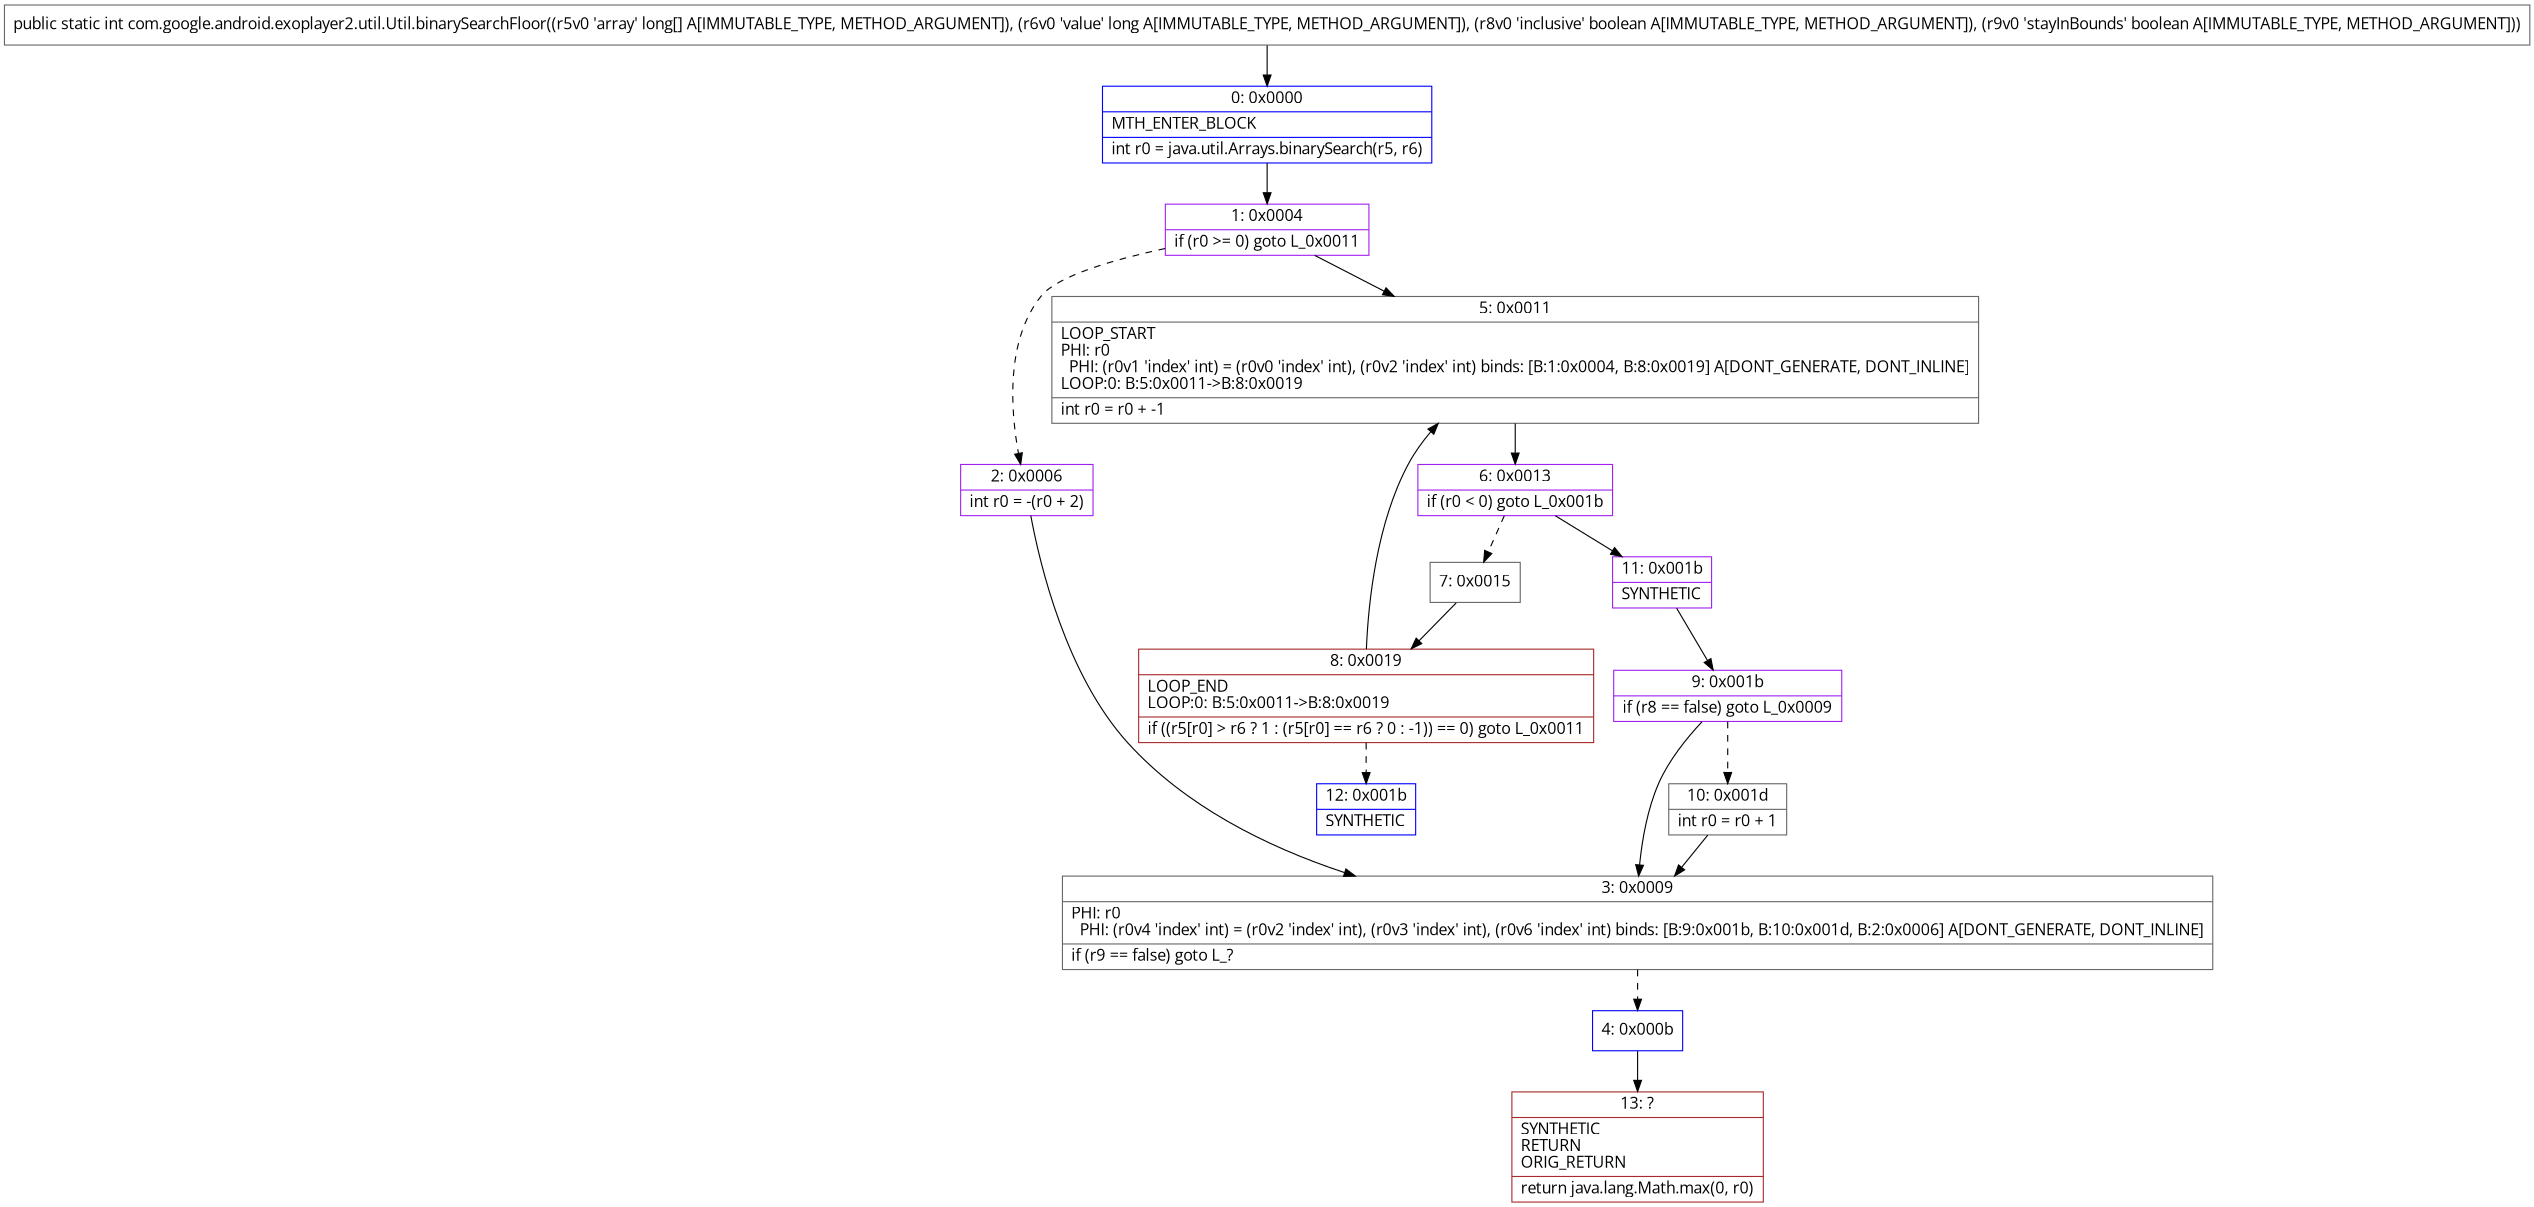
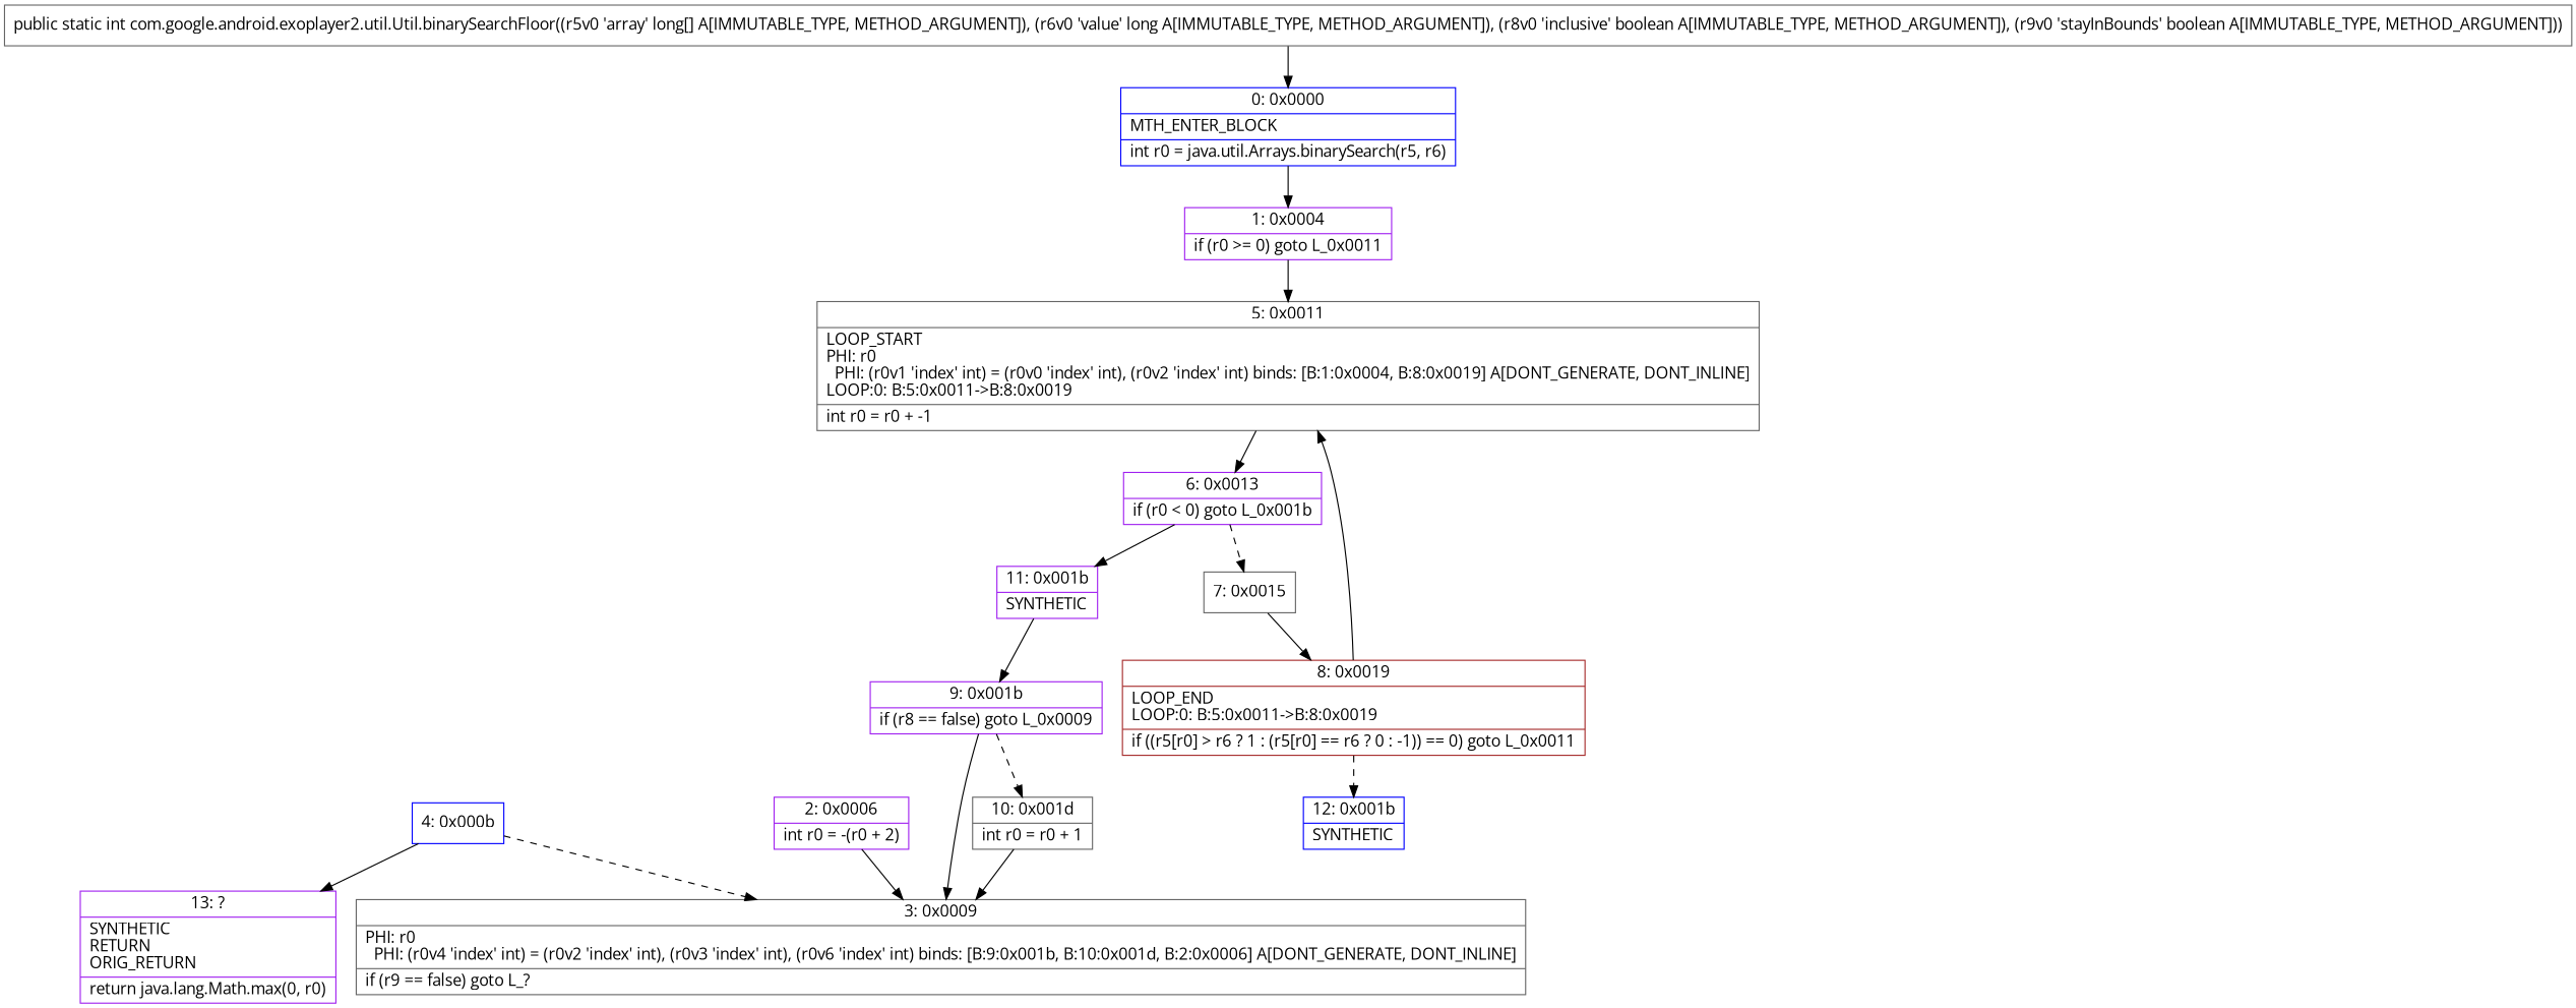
  digraph {
    fontname="Open Sans"
    node [color=purple fontname="Open Sans" shape=record]
    edge [fontname="Open Sans"]
    n1 [color=blue label="{0\:\ 0x0000|MTH_ENTER_BLOCK\l|int r0 = java.util.Arrays.binarySearch(r5, r6)\l}"]
    n2 [label="{1\:\ 0x0004|if (r0 \>= 0) goto L_0x0011\l}"]
    n3 [label="{2\:\ 0x0006|int r0 = \-(r0 + 2)\l}"]
    n4 [color=gray40 label="{5\:\ 0x0011|LOOP_START\lPHI: r0 \l  PHI: (r0v1 'index' int) = (r0v0 'index' int), (r0v2 'index' int) binds: [B:1:0x0004, B:8:0x0019] A[DONT_GENERATE, DONT_INLINE]\lLOOP:0: B:5:0x0011\-\>B:8:0x0019\l|int r0 = r0 + \-1\l}"]
    n5 [color=gray40 label="{3\:\ 0x0009|PHI: r0 \l  PHI: (r0v4 'index' int) = (r0v2 'index' int), (r0v3 'index' int), (r0v6 'index' int) binds: [B:9:0x001b, B:10:0x001d, B:2:0x0006] A[DONT_GENERATE, DONT_INLINE]\l|if (r9 == false) goto L_?\l}"]
    n6 [label="{6\:\ 0x0013|if (r0 \< 0) goto L_0x001b\l}"]
    n7 [color=blue label="{4\:\ 0x000b}"]
-   n8 [color=brown label="{13\:\ ?|SYNTHETIC\lRETURN\lORIG_RETURN\l|return java.lang.Math.max(0, r0)\l}"]
+   n8 [label="{13\:\ ?|SYNTHETIC\lRETURN\lORIG_RETURN\l|return java.lang.Math.max(0, r0)\l}"]
    n9 [color=gray40 label="{7\:\ 0x0015}"]
    n10 [label="{11\:\ 0x001b|SYNTHETIC\l}"]
    n11 [color=brown label="{8\:\ 0x0019|LOOP_END\lLOOP:0: B:5:0x0011\-\>B:8:0x0019\l|if ((r5[r0] \> r6 ? 1 : (r5[r0] == r6 ? 0 : \-1)) == 0) goto L_0x0011\l}"]
    n12 [label="{9\:\ 0x001b|if (r8 == false) goto L_0x0009\l}"]
    n13 [color=blue label="{12\:\ 0x001b|SYNTHETIC\l}"]
    n14 [color=gray40 label="{10\:\ 0x001d|int r0 = r0 + 1\l}"]
    n15 [color=gray40 label="{public static int com.google.android.exoplayer2.util.Util.binarySearchFloor((r5v0 'array' long[] A[IMMUTABLE_TYPE, METHOD_ARGUMENT]), (r6v0 'value' long A[IMMUTABLE_TYPE, METHOD_ARGUMENT]), (r8v0 'inclusive' boolean A[IMMUTABLE_TYPE, METHOD_ARGUMENT]), (r9v0 'stayInBounds' boolean A[IMMUTABLE_TYPE, METHOD_ARGUMENT])) }"]
    n1 -> n2
-   n2 -> n3 [style=dashed]
    n2 -> n4
    n3 -> n5
    n4 -> n6
-   n5 -> n7 [style=dashed]
+   n7 -> n5 [style=dashed]
    n6 -> n9 [style=dashed]
    n6 -> n10
    n7 -> n8
    n9 -> n11
    n10 -> n12
    n11 -> n4
    n11 -> n13 [style=dashed]
    n12 -> n5
    n12 -> n14 [style=dashed]
    n14 -> n5
    n15 -> n1
  }
